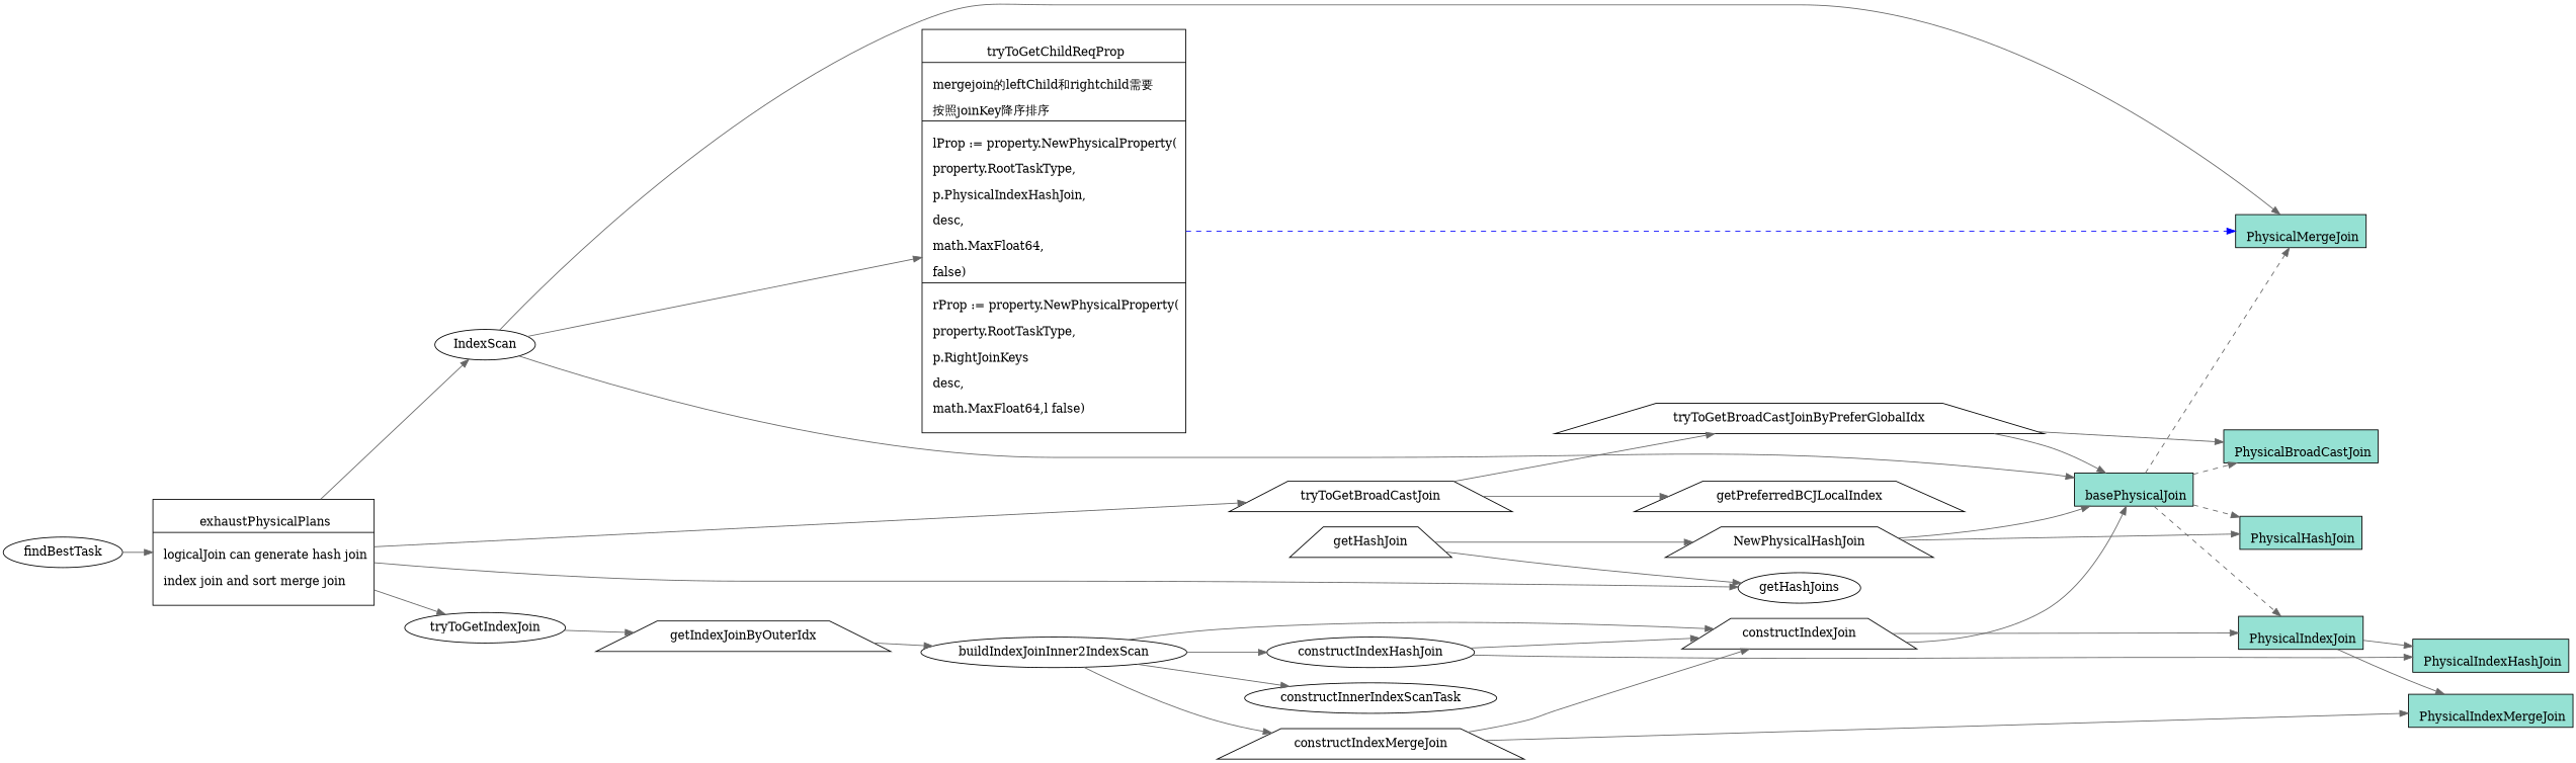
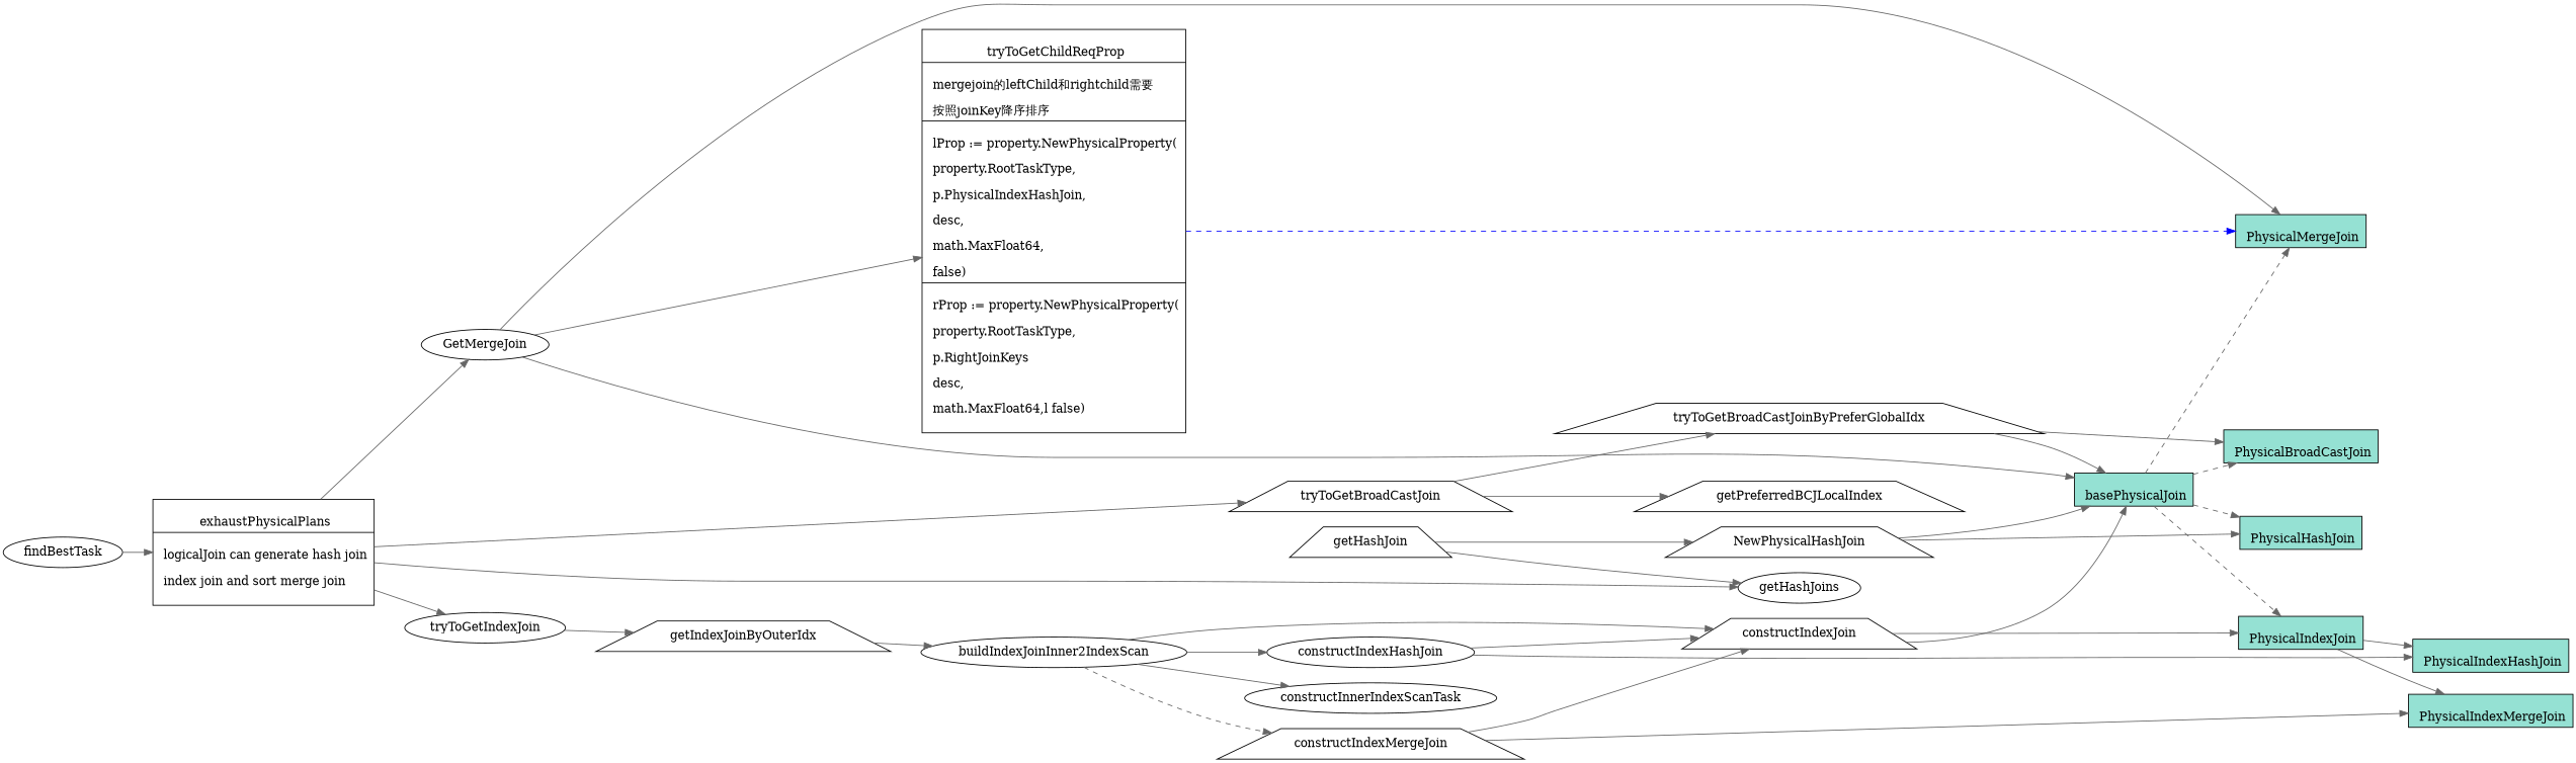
  digraph {
    newrank=true
    rankdir=LR
    node [shape=record]
    edge [color=gray40]
-   GetMergeJoin [shape=ellipse label=IndexScan]
+   GetMergeJoin [shape=ellipse]
    tryToGetIndexJoin [shape=ellipse]
    n3 [fillcolor="#95e1d3" label="{{\n      PhysicalMergeJoin\n    }}" style=filled]
    n4 [fillcolor="#95e1d3" label="{{\n    basePhysicalJoin\n    }}" style=filled]
    n5 [label="{{\n      tryToGetChildReqProp|\n      mergejoin的leftChild和rightchild需要\l \n      按照joinKey降序排序\l|\n	    lProp := property.NewPhysicalProperty(\l \n        property.RootTaskType,\l\n        p.PhysicalIndexHashJoin,\l \n        desc,\l \n        math.MaxFloat64,\l\n        false)\l|\n      rProp := property.NewPhysicalProperty(\l\n        property.RootTaskType,\l\n        p.RightJoinKeys\l \n        desc,\l \n        math.MaxFloat64,l        false)\l\n    }}"]
    getIndexJoinByOuterIdx [shape=trapezium]
    n7 [label="{{\n      exhaustPhysicalPlans|\n      logicalJoin can generate hash join\l\n      index join and sort merge join\l\n    }}"]
    tryToGetBroadCastJoin [shape=trapezium]
    getHashJoins [shape=ellipse]
    findBestTask [shape=ellipse]
    tryToGetBroadCastJoinByPreferGlobalIdx [shape=trapezium]
    getPreferredBCJLocalIndex [shape=trapezium]
    n13 [fillcolor="#95e1d3" label="{{\n      PhysicalHashJoin\n    }}" style=filled]
    n14 [fillcolor="#95e1d3" label="{{\n      PhysicalBroadCastJoin\n    }}" style=filled]
    n15 [fillcolor="#95e1d3" label="{{\n      PhysicalIndexJoin\n    }}" style=filled]
    n16 [fillcolor="#95e1d3" label="{{\n      PhysicalIndexMergeJoin\n    }}" style=filled]
    n17 [fillcolor="#95e1d3" label="{{\n      PhysicalIndexHashJoin\n    }}" style=filled]
    buildIndexJoinInner2IndexScan [shape=ellipse]
    getHashJoin [shape=trapezium]
    NewPhysicalHashJoin [shape=trapezium]
    constructInnerIndexScanTask [shape=ellipse]
    constructIndexJoin [shape=trapezium]
    constructIndexHashJoin [shape=ellipse]
    constructIndexMergeJoin [shape=trapezium]
    subgraph sub_1 {
      rank=same
      GetMergeJoin
      tryToGetIndexJoin
    }
    GetMergeJoin -> n3
    GetMergeJoin -> n4
    GetMergeJoin -> n5
    tryToGetIndexJoin -> getIndexJoinByOuterIdx
    n4 -> n3 [style=dashed]
    n4 -> n13 [style=dashed]
    n4 -> n14 [style=dashed]
    n4 -> n15 [style=dashed]
    n5 -> n3 [color=blue style=dashed]
    getIndexJoinByOuterIdx -> buildIndexJoinInner2IndexScan
    n7 -> GetMergeJoin
    n7 -> tryToGetIndexJoin
    n7 -> tryToGetBroadCastJoin
    n7 -> getHashJoins
    tryToGetBroadCastJoin -> tryToGetBroadCastJoinByPreferGlobalIdx
    tryToGetBroadCastJoin -> getPreferredBCJLocalIndex
    findBestTask -> n7
    tryToGetBroadCastJoinByPreferGlobalIdx -> n4
    tryToGetBroadCastJoinByPreferGlobalIdx -> n14
    n15 -> n16
    n15 -> n17
    buildIndexJoinInner2IndexScan -> constructInnerIndexScanTask
    buildIndexJoinInner2IndexScan -> constructIndexJoin
    buildIndexJoinInner2IndexScan -> constructIndexHashJoin
-   buildIndexJoinInner2IndexScan -> constructIndexMergeJoin
+   buildIndexJoinInner2IndexScan -> constructIndexMergeJoin [style=dashed]
    getHashJoin -> getHashJoins
    getHashJoin -> NewPhysicalHashJoin
    NewPhysicalHashJoin -> n4
    NewPhysicalHashJoin -> n13
    constructIndexJoin -> n4
    constructIndexJoin -> n15
    constructIndexHashJoin -> n17
    constructIndexHashJoin -> constructIndexJoin
    constructIndexMergeJoin -> n16
    constructIndexMergeJoin -> constructIndexJoin
  }
